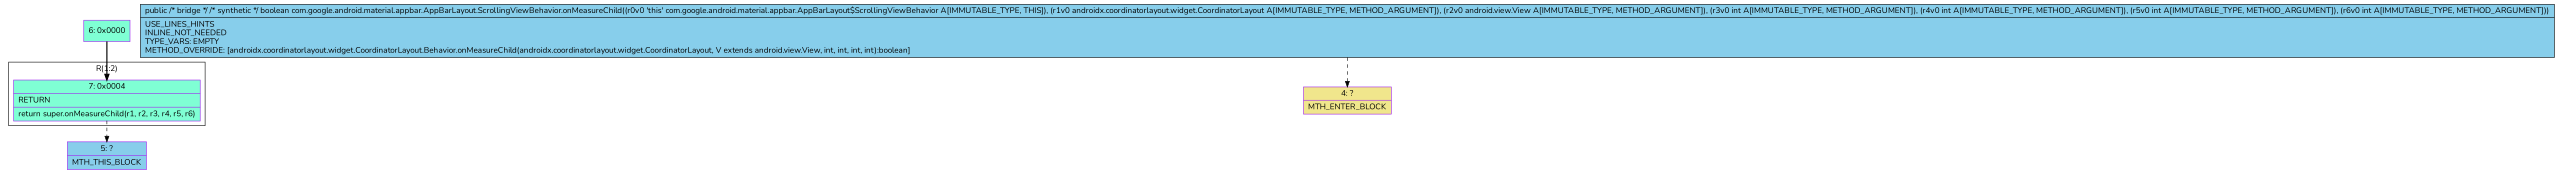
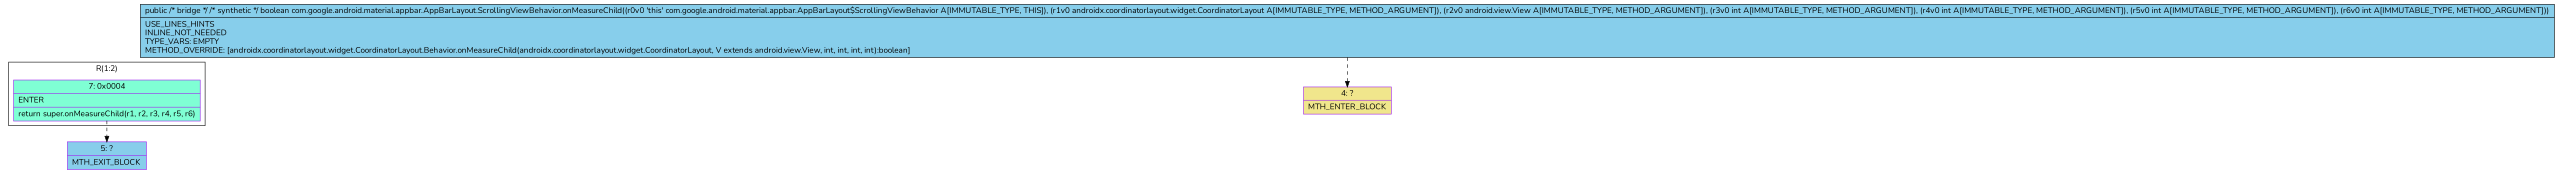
  digraph {
    fontname=Nunito
    node [color=purple fillcolor=aquamarine fontname=Nunito shape=record style=filled]
    edge [fontname=Nunito style=dashed]
-   n1 [label="{7\:\ 0x0004|RETURN\l|return super.onMeasureChild(r1, r2, r3, r4, r5, r6)\l}"]
-   n2 [fillcolor=skyblue label="{5\:\ ?|MTH_THIS_BLOCK\l}"]
+   n1 [label="{7\:\ 0x0004|ENTER\l|return super.onMeasureChild(r1, r2, r3, r4, r5, r6)\l}"]
+   n2 [fillcolor=skyblue label="{5\:\ ?|MTH_EXIT_BLOCK\l}"]
    n3 [fillcolor=khaki label="{4\:\ ?|MTH_ENTER_BLOCK\l}"]
-   n4 [label="{6\:\ 0x0000}"]
    n5 [color=black fillcolor=skyblue label="{public \/* bridge *\/ \/* synthetic *\/ boolean com.google.android.material.appbar.AppBarLayout.ScrollingViewBehavior.onMeasureChild((r0v0 'this' com.google.android.material.appbar.AppBarLayout$ScrollingViewBehavior A[IMMUTABLE_TYPE, THIS]), (r1v0 androidx.coordinatorlayout.widget.CoordinatorLayout A[IMMUTABLE_TYPE, METHOD_ARGUMENT]), (r2v0 android.view.View A[IMMUTABLE_TYPE, METHOD_ARGUMENT]), (r3v0 int A[IMMUTABLE_TYPE, METHOD_ARGUMENT]), (r4v0 int A[IMMUTABLE_TYPE, METHOD_ARGUMENT]), (r5v0 int A[IMMUTABLE_TYPE, METHOD_ARGUMENT]), (r6v0 int A[IMMUTABLE_TYPE, METHOD_ARGUMENT]))  | USE_LINES_HINTS\lINLINE_NOT_NEEDED\lTYPE_VARS: EMPTY\lMETHOD_OVERRIDE: [androidx.coordinatorlayout.widget.CoordinatorLayout.Behavior.onMeasureChild(androidx.coordinatorlayout.widget.CoordinatorLayout, V extends android.view.View, int, int, int, int):boolean]\l}"]
    subgraph cluster_1 {
      label="R(1:2)"
      n1
    }
    n1 -> n2
-   n4 -> n1 [style=bold]
    n5 -> n3
  }
